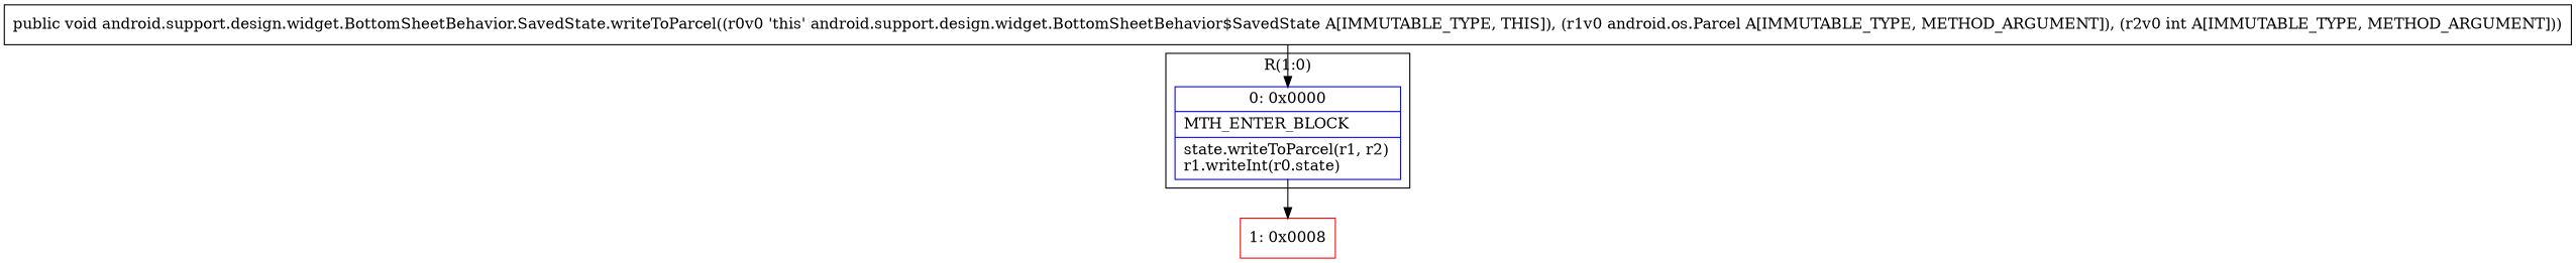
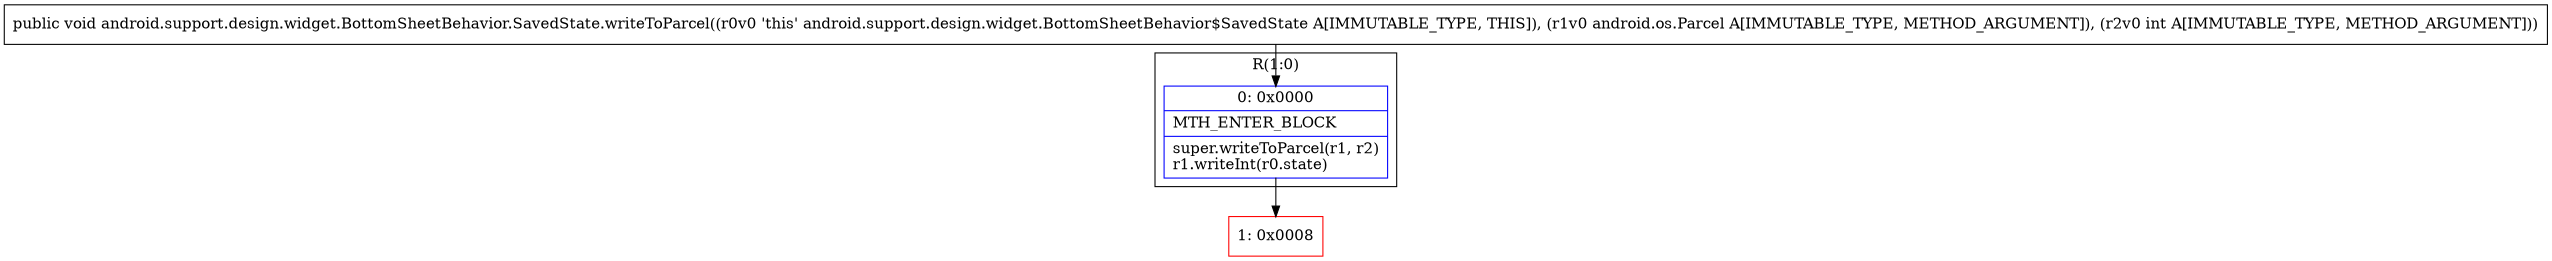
  digraph {
    node [shape=record]
-   n1 [color=blue label="{0\:\ 0x0000|MTH_ENTER_BLOCK\l|state.writeToParcel(r1, r2)\lr1.writeInt(r0.state)\l}"]
+   n1 [color=blue label="{0\:\ 0x0000|MTH_ENTER_BLOCK\l|super.writeToParcel(r1, r2)\lr1.writeInt(r0.state)\l}"]
    n2 [color=red label="{1\:\ 0x0008}"]
    n3 [label="{public void android.support.design.widget.BottomSheetBehavior.SavedState.writeToParcel((r0v0 'this' android.support.design.widget.BottomSheetBehavior$SavedState A[IMMUTABLE_TYPE, THIS]), (r1v0 android.os.Parcel A[IMMUTABLE_TYPE, METHOD_ARGUMENT]), (r2v0 int A[IMMUTABLE_TYPE, METHOD_ARGUMENT])) }"]
    subgraph cluster_1 {
      label="R(1:0)"
      n1
    }
    n1 -> n2
    n3 -> n1
  }
